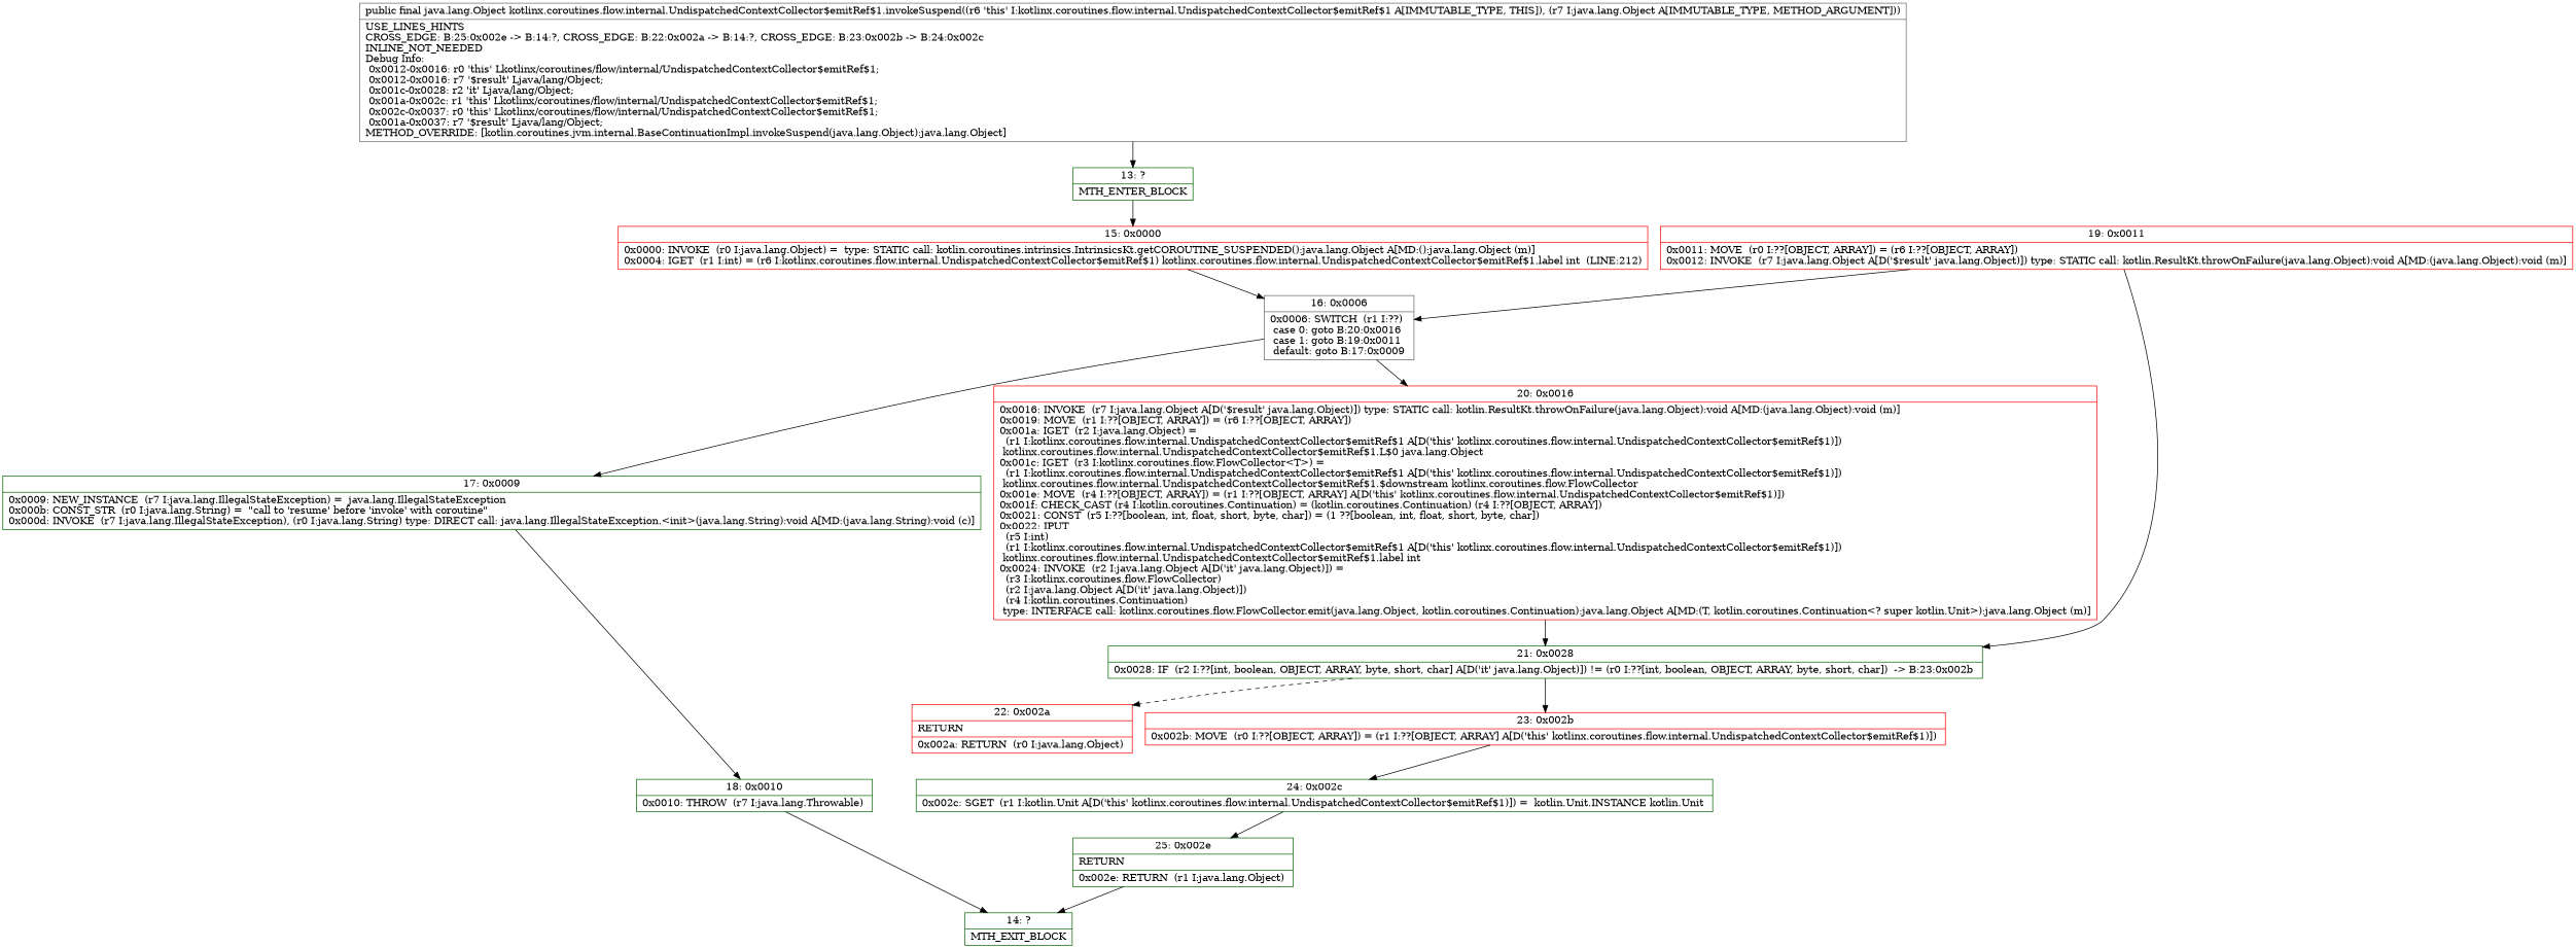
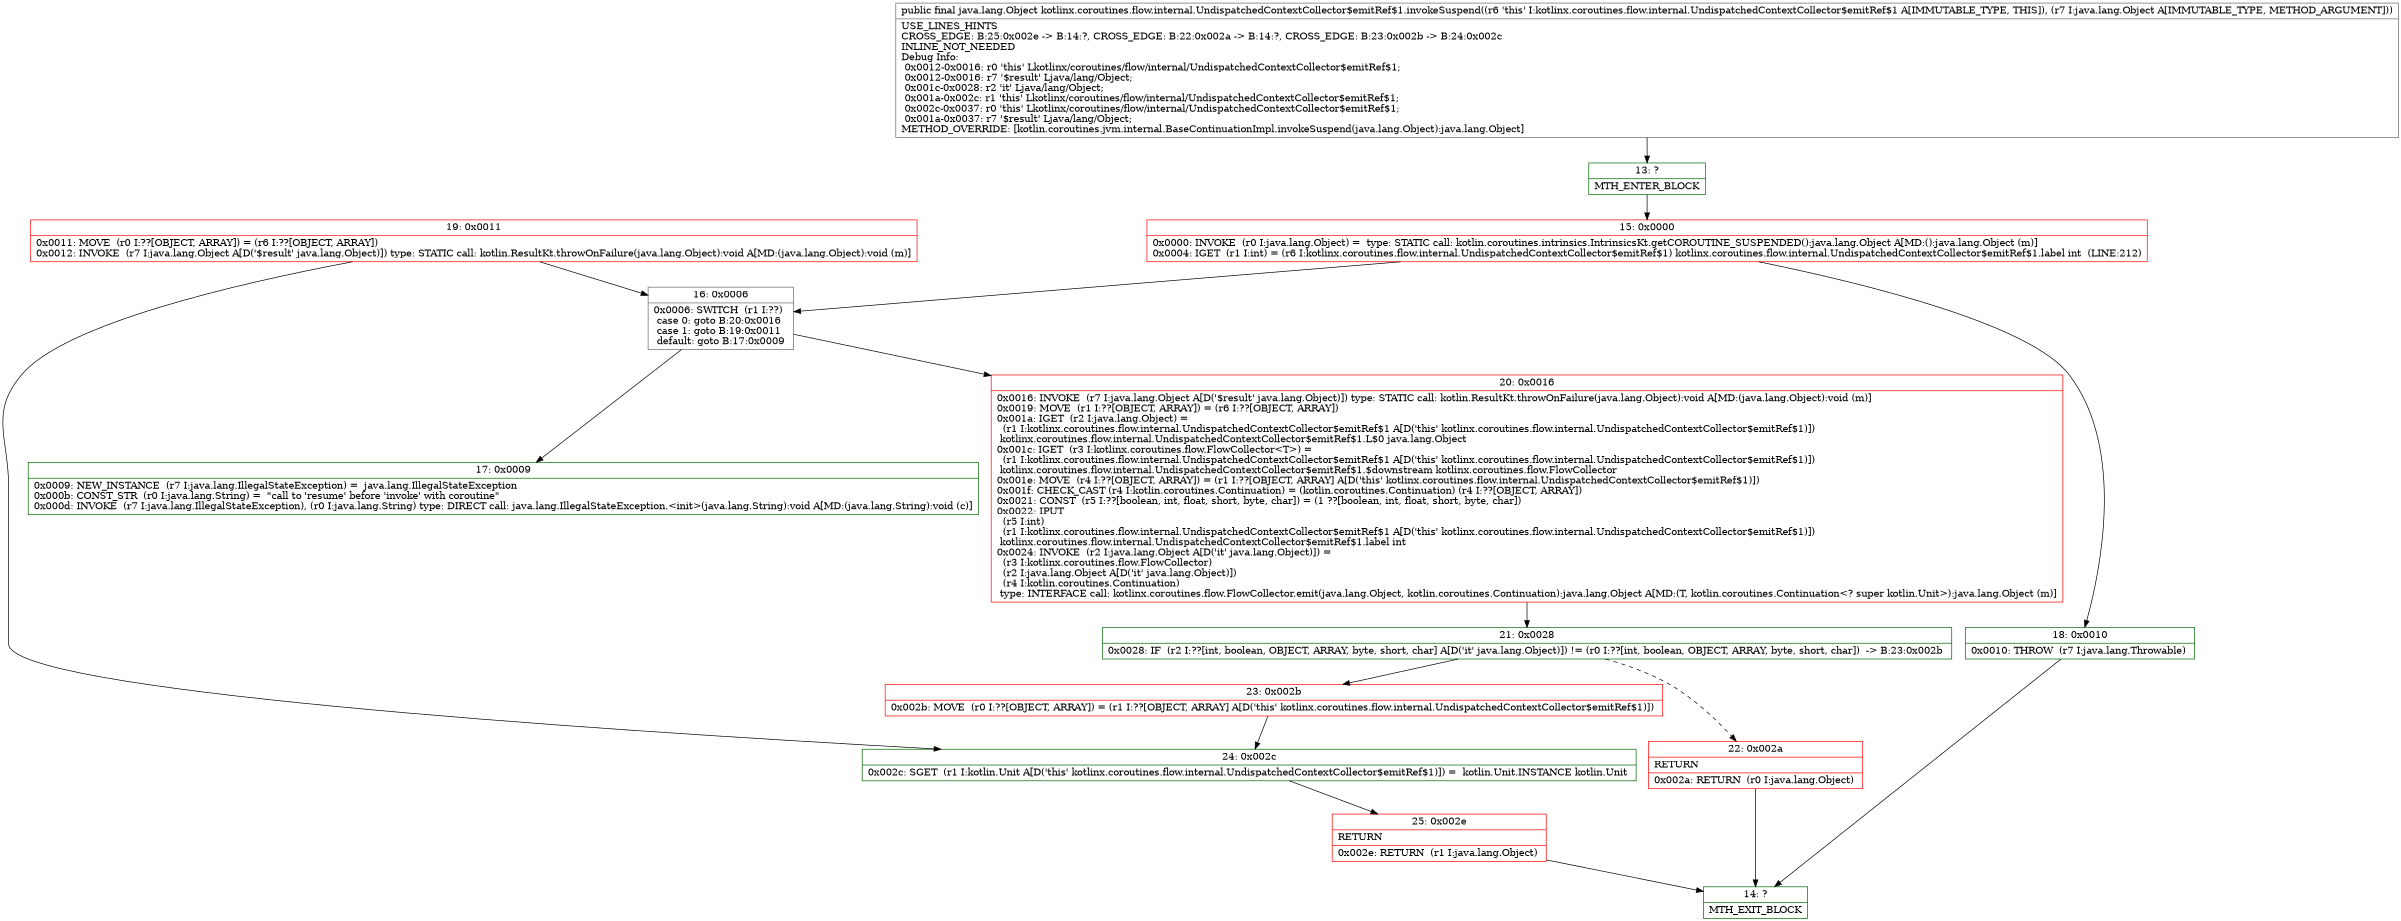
  digraph {
    node [color=darkgreen shape=record]
    n1 [label="{13\:\ ?|MTH_ENTER_BLOCK\l}"]
    n2 [color=red label="{15\:\ 0x0000|0x0000: INVOKE  (r0 I:java.lang.Object) =  type: STATIC call: kotlin.coroutines.intrinsics.IntrinsicsKt.getCOROUTINE_SUSPENDED():java.lang.Object A[MD:():java.lang.Object (m)]\l0x0004: IGET  (r1 I:int) = (r6 I:kotlinx.coroutines.flow.internal.UndispatchedContextCollector$emitRef$1) kotlinx.coroutines.flow.internal.UndispatchedContextCollector$emitRef$1.label int  (LINE:212)\l}"]
    n3 [color=gray40 label="{16\:\ 0x0006|0x0006: SWITCH  (r1 I:??)\l case 0: goto B:20:0x0016\l case 1: goto B:19:0x0011\l default: goto B:17:0x0009 \l}"]
    n4 [label="{17\:\ 0x0009|0x0009: NEW_INSTANCE  (r7 I:java.lang.IllegalStateException) =  java.lang.IllegalStateException \l0x000b: CONST_STR  (r0 I:java.lang.String) =  \"call to 'resume' before 'invoke' with coroutine\" \l0x000d: INVOKE  (r7 I:java.lang.IllegalStateException), (r0 I:java.lang.String) type: DIRECT call: java.lang.IllegalStateException.\<init\>(java.lang.String):void A[MD:(java.lang.String):void (c)]\l}"]
    n5 [color=red label="{20\:\ 0x0016|0x0016: INVOKE  (r7 I:java.lang.Object A[D('$result' java.lang.Object)]) type: STATIC call: kotlin.ResultKt.throwOnFailure(java.lang.Object):void A[MD:(java.lang.Object):void (m)]\l0x0019: MOVE  (r1 I:??[OBJECT, ARRAY]) = (r6 I:??[OBJECT, ARRAY]) \l0x001a: IGET  (r2 I:java.lang.Object) = \l  (r1 I:kotlinx.coroutines.flow.internal.UndispatchedContextCollector$emitRef$1 A[D('this' kotlinx.coroutines.flow.internal.UndispatchedContextCollector$emitRef$1)])\l kotlinx.coroutines.flow.internal.UndispatchedContextCollector$emitRef$1.L$0 java.lang.Object \l0x001c: IGET  (r3 I:kotlinx.coroutines.flow.FlowCollector\<T\>) = \l  (r1 I:kotlinx.coroutines.flow.internal.UndispatchedContextCollector$emitRef$1 A[D('this' kotlinx.coroutines.flow.internal.UndispatchedContextCollector$emitRef$1)])\l kotlinx.coroutines.flow.internal.UndispatchedContextCollector$emitRef$1.$downstream kotlinx.coroutines.flow.FlowCollector \l0x001e: MOVE  (r4 I:??[OBJECT, ARRAY]) = (r1 I:??[OBJECT, ARRAY] A[D('this' kotlinx.coroutines.flow.internal.UndispatchedContextCollector$emitRef$1)]) \l0x001f: CHECK_CAST (r4 I:kotlin.coroutines.Continuation) = (kotlin.coroutines.Continuation) (r4 I:??[OBJECT, ARRAY]) \l0x0021: CONST  (r5 I:??[boolean, int, float, short, byte, char]) = (1 ??[boolean, int, float, short, byte, char]) \l0x0022: IPUT  \l  (r5 I:int)\l  (r1 I:kotlinx.coroutines.flow.internal.UndispatchedContextCollector$emitRef$1 A[D('this' kotlinx.coroutines.flow.internal.UndispatchedContextCollector$emitRef$1)])\l kotlinx.coroutines.flow.internal.UndispatchedContextCollector$emitRef$1.label int \l0x0024: INVOKE  (r2 I:java.lang.Object A[D('it' java.lang.Object)]) = \l  (r3 I:kotlinx.coroutines.flow.FlowCollector)\l  (r2 I:java.lang.Object A[D('it' java.lang.Object)])\l  (r4 I:kotlin.coroutines.Continuation)\l type: INTERFACE call: kotlinx.coroutines.flow.FlowCollector.emit(java.lang.Object, kotlin.coroutines.Continuation):java.lang.Object A[MD:(T, kotlin.coroutines.Continuation\<? super kotlin.Unit\>):java.lang.Object (m)]\l}"]
    n6 [label="{18\:\ 0x0010|0x0010: THROW  (r7 I:java.lang.Throwable) \l}"]
    n7 [color=red label="{19\:\ 0x0011|0x0011: MOVE  (r0 I:??[OBJECT, ARRAY]) = (r6 I:??[OBJECT, ARRAY]) \l0x0012: INVOKE  (r7 I:java.lang.Object A[D('$result' java.lang.Object)]) type: STATIC call: kotlin.ResultKt.throwOnFailure(java.lang.Object):void A[MD:(java.lang.Object):void (m)]\l}"]
    n8 [label="{24\:\ 0x002c|0x002c: SGET  (r1 I:kotlin.Unit A[D('this' kotlinx.coroutines.flow.internal.UndispatchedContextCollector$emitRef$1)]) =  kotlin.Unit.INSTANCE kotlin.Unit \l}"]
    n9 [label="{21\:\ 0x0028|0x0028: IF  (r2 I:??[int, boolean, OBJECT, ARRAY, byte, short, char] A[D('it' java.lang.Object)]) != (r0 I:??[int, boolean, OBJECT, ARRAY, byte, short, char])  \-\> B:23:0x002b \l}"]
    n10 [label="{14\:\ ?|MTH_EXIT_BLOCK\l}"]
-   n11 [label="{25\:\ 0x002e|RETURN\l|0x002e: RETURN  (r1 I:java.lang.Object) \l}"]
+   n11 [color=red label="{25\:\ 0x002e|RETURN\l|0x002e: RETURN  (r1 I:java.lang.Object) \l}"]
    n12 [color=red label="{22\:\ 0x002a|RETURN\l|0x002a: RETURN  (r0 I:java.lang.Object) \l}"]
    n13 [color=red label="{23\:\ 0x002b|0x002b: MOVE  (r0 I:??[OBJECT, ARRAY]) = (r1 I:??[OBJECT, ARRAY] A[D('this' kotlinx.coroutines.flow.internal.UndispatchedContextCollector$emitRef$1)]) \l}"]
    n14 [color=gray40 label="{public final java.lang.Object kotlinx.coroutines.flow.internal.UndispatchedContextCollector$emitRef$1.invokeSuspend((r6 'this' I:kotlinx.coroutines.flow.internal.UndispatchedContextCollector$emitRef$1 A[IMMUTABLE_TYPE, THIS]), (r7 I:java.lang.Object A[IMMUTABLE_TYPE, METHOD_ARGUMENT]))  | USE_LINES_HINTS\lCROSS_EDGE: B:25:0x002e \-\> B:14:?, CROSS_EDGE: B:22:0x002a \-\> B:14:?, CROSS_EDGE: B:23:0x002b \-\> B:24:0x002c\lINLINE_NOT_NEEDED\lDebug Info:\l  0x0012\-0x0016: r0 'this' Lkotlinx\/coroutines\/flow\/internal\/UndispatchedContextCollector$emitRef$1;\l  0x0012\-0x0016: r7 '$result' Ljava\/lang\/Object;\l  0x001c\-0x0028: r2 'it' Ljava\/lang\/Object;\l  0x001a\-0x002c: r1 'this' Lkotlinx\/coroutines\/flow\/internal\/UndispatchedContextCollector$emitRef$1;\l  0x002c\-0x0037: r0 'this' Lkotlinx\/coroutines\/flow\/internal\/UndispatchedContextCollector$emitRef$1;\l  0x001a\-0x0037: r7 '$result' Ljava\/lang\/Object;\lMETHOD_OVERRIDE: [kotlin.coroutines.jvm.internal.BaseContinuationImpl.invokeSuspend(java.lang.Object):java.lang.Object]\l}"]
    n1 -> n2
    n2 -> n3
    n3 -> n4
    n3 -> n5
-   n4 -> n6
+   n2 -> n6
    n5 -> n9
    n6 -> n10
    n7 -> n3
-   n7 -> n9
+   n7 -> n8
    n8 -> n11
    n9 -> n12 [style=dashed]
    n9 -> n13
    n11 -> n10
+   n12 -> n10
    n13 -> n8
    n14 -> n1
  }
